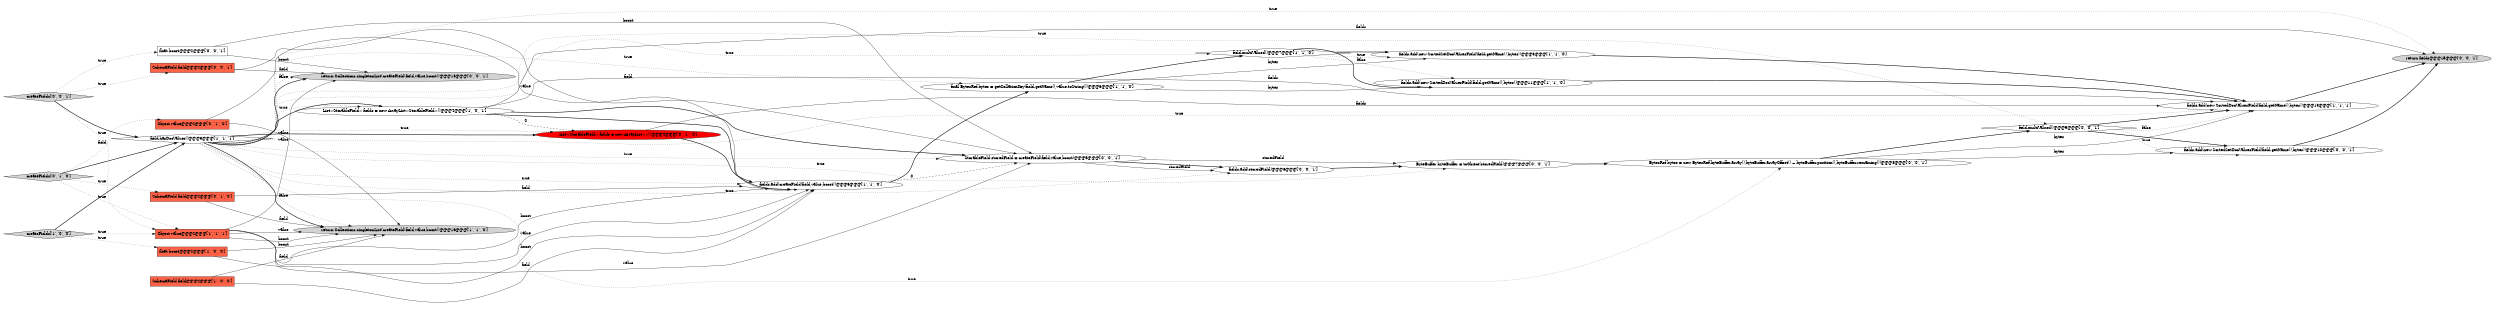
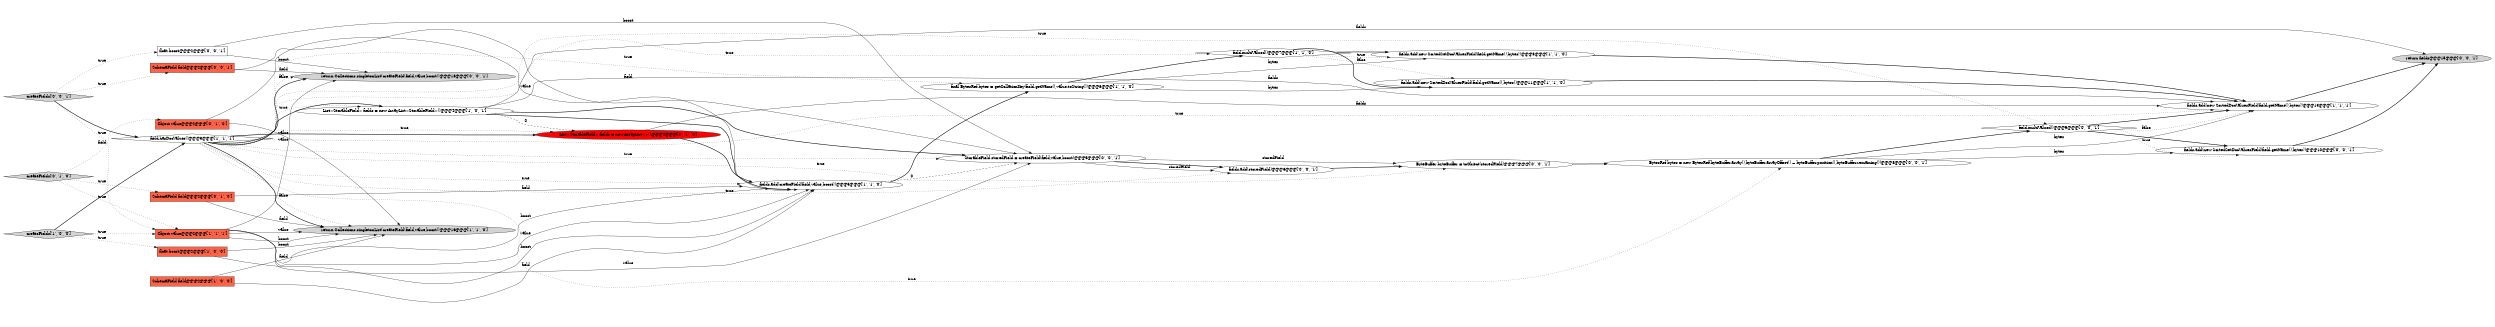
  digraph {
    rankdir=LR
    node [fillcolor=white shape=ellipse style=filled]
    edge [style=solid]
    n1 [fillcolor=tomato label="Object value@@@2@@@['0', '1', '0']" shape=box]
    n2 [label="fields.add(createField(field,value,boost))@@@5@@@['1', '1', '0']"]
    n3 [fillcolor=lightgray label="return Collections.singletonList(createField(field,value,boost))@@@16@@@['1', '1', '0']"]
    n4 [label="StorableField storedField = createField(field,value,boost)@@@5@@@['0', '0', '1']"]
    n5 [label="final BytesRef bytes = getCollationKey(field.getName(),value.toString())@@@6@@@['1', '1', '0']"]
    n6 [label="fields.add(new SortedSetDocValuesField(field.getName(),bytes))@@@10@@@['0', '0', '1']"]
    n7 [fillcolor=lightgray label="return fields@@@15@@@['0', '0', '1']"]
    n8 [label="field.multiValued()@@@7@@@['1', '1', '0']" shape=diamond]
    n9 [label="fields.add(new SortedDocValuesField(field.getName(),bytes))@@@11@@@['1', '1', '0']"]
    n10 [label="fields.add(new SortedSetDocValuesField(field.getName(),bytes))@@@8@@@['1', '1', '0']"]
    n11 [label="fields.add(new SortedDocValuesField(field.getName(),bytes))@@@13@@@['1', '1', '1']"]
    n12 [fillcolor=tomato label="float boost@@@2@@@['1', '0', '0']" shape=box]
    n13 [label="float boost@@@2@@@['0', '0', '1']" shape=box]
    n14 [fillcolor=lightgray label="return Collections.singletonList(createField(field,value,boost))@@@18@@@['0', '0', '1']"]
    n15 [label="ByteBuffer byteBuffer = toObject(storedField)@@@7@@@['0', '0', '1']"]
    n16 [label="fields.add(storedField)@@@6@@@['0', '0', '1']"]
    n17 [label="BytesRef bytes = new BytesRef(byteBuffer.array(),byteBuffer.arrayOffset() + byteBuffer.position(),byteBuffer.remaining())@@@8@@@['0', '0', '1']"]
    n18 [label="field.multiValued()@@@9@@@['0', '0', '1']" shape=diamond]
    n19 [fillcolor=tomato label="SchemaField field@@@2@@@['0', '1', '0']" shape=box]
    n20 [label="field.hasDocValues()@@@3@@@['1', '1', '1']" shape=diamond]
    n21 [fillcolor=red label="List<StorableField> fields = new ArrayList<>()@@@4@@@['0', '1', '0']"]
    n22 [label="List<StorableField> fields = new ArrayList<StorableField>()@@@4@@@['1', '0', '1']"]
    n23 [fillcolor=lightgray label="createFields['1', '0', '0']" shape=diamond]
    n24 [fillcolor=tomato label="Object value@@@2@@@['1', '1', '1']" shape=box]
    n25 [fillcolor=tomato label="SchemaField field@@@2@@@['1', '0', '0']" shape=box]
    n26 [fillcolor=lightgray label="createFields['0', '1', '0']" shape=diamond]
    n27 [fillcolor=tomato label="SchemaField field@@@2@@@['0', '0', '1']" shape=box]
    n28 [fillcolor=lightgray label="createFields['0', '0', '1']" shape=diamond]
    n1 -> n2 [label=value]
    n1 -> n3 [label=value]
    n2 -> n4 [label=0 style=dashed]
    n2 -> n5 [style=bold]
    n4 -> n15 [label=storedField]
    n4 -> n16 [label=storedField]
    n4 -> n16 [style=bold]
    n5 -> n8 [style=bold]
    n5 -> n9 [label=bytes]
    n5 -> n10 [label=bytes]
    n6 -> n7 [style=bold]
    n8 -> n9 [style=bold]
    n8 -> n9 [label=false style=dotted]
    n8 -> n10 [style=bold]
    n8 -> n10 [label=true style=dotted]
    n9 -> n11 [style=bold]
    n10 -> n11 [style=bold]
    n11 -> n7 [style=bold]
    n12 -> n2 [label=boost]
    n12 -> n3 [label=boost]
    n13 -> n4 [label=boost]
    n13 -> n14 [label=boost]
    n15 -> n17 [style=bold]
    n16 -> n15 [style=bold]
    n17 -> n6 [label=bytes]
    n17 -> n11 [label=bytes]
    n17 -> n18 [style=bold]
    n18 -> n6 [style=bold]
    n18 -> n6 [label=true style=dotted]
    n18 -> n11 [label=false style=dotted]
    n18 -> n11 [style=bold]
    n19 -> n2 [label=field]
    n19 -> n3 [label=field]
    n20 -> n2 [label=true style=dotted]
    n20 -> n3 [label=false style=dotted]
    n20 -> n3 [style=bold]
    n20 -> n4 [label=true style=dotted]
    n20 -> n5 [label=true style=dotted]
-   n20 -> n7 [label=true style=dotted]
    n20 -> n8 [label=true style=dotted]
    n20 -> n11 [label=true style=dotted]
    n20 -> n14 [style=bold]
    n20 -> n14 [label=false style=dotted]
    n20 -> n15 [label=true style=dotted]
    n20 -> n16 [label=true style=dotted]
    n20 -> n17 [label=true style=dotted]
    n20 -> n18 [label=true style=dotted]
    n20 -> n21 [style=bold]
    n20 -> n21 [label=true style=dotted]
    n20 -> n22 [label=true style=dotted]
    n20 -> n22 [style=bold]
    n21 -> n2 [style=bold]
    n21 -> n11 [label=fields]
    n22 -> n2 [style=bold]
    n22 -> n4 [style=bold]
    n22 -> n7 [label=fields]
    n22 -> n11 [label=fields]
    n22 -> n21 [label=0 style=dashed]
    n23 -> n12 [label=true style=dotted]
    n23 -> n20 [style=bold]
    n23 -> n24 [label=true style=dotted]
    n24 -> n2 [label=boost]
    n24 -> n2 [label=value]
    n24 -> n3 [label=boost]
    n24 -> n3 [label=value]
    n24 -> n4 [label=value]
    n24 -> n14 [label=value]
    n25 -> n2 [label=field]
    n25 -> n3 [label=field]
    n26 -> n1 [label=field style=dotted]
    n26 -> n19 [label=true style=dotted]
-   n26 -> n20 [style=bold]
    n26 -> n24 [label=true style=dotted]
    n27 -> n4 [label=field]
    n27 -> n14 [label=field]
    n28 -> n13 [label=true style=dotted]
    n28 -> n20 [style=bold]
    n28 -> n24 [label=true style=dotted]
    n28 -> n27 [label=true style=dotted]
  }
